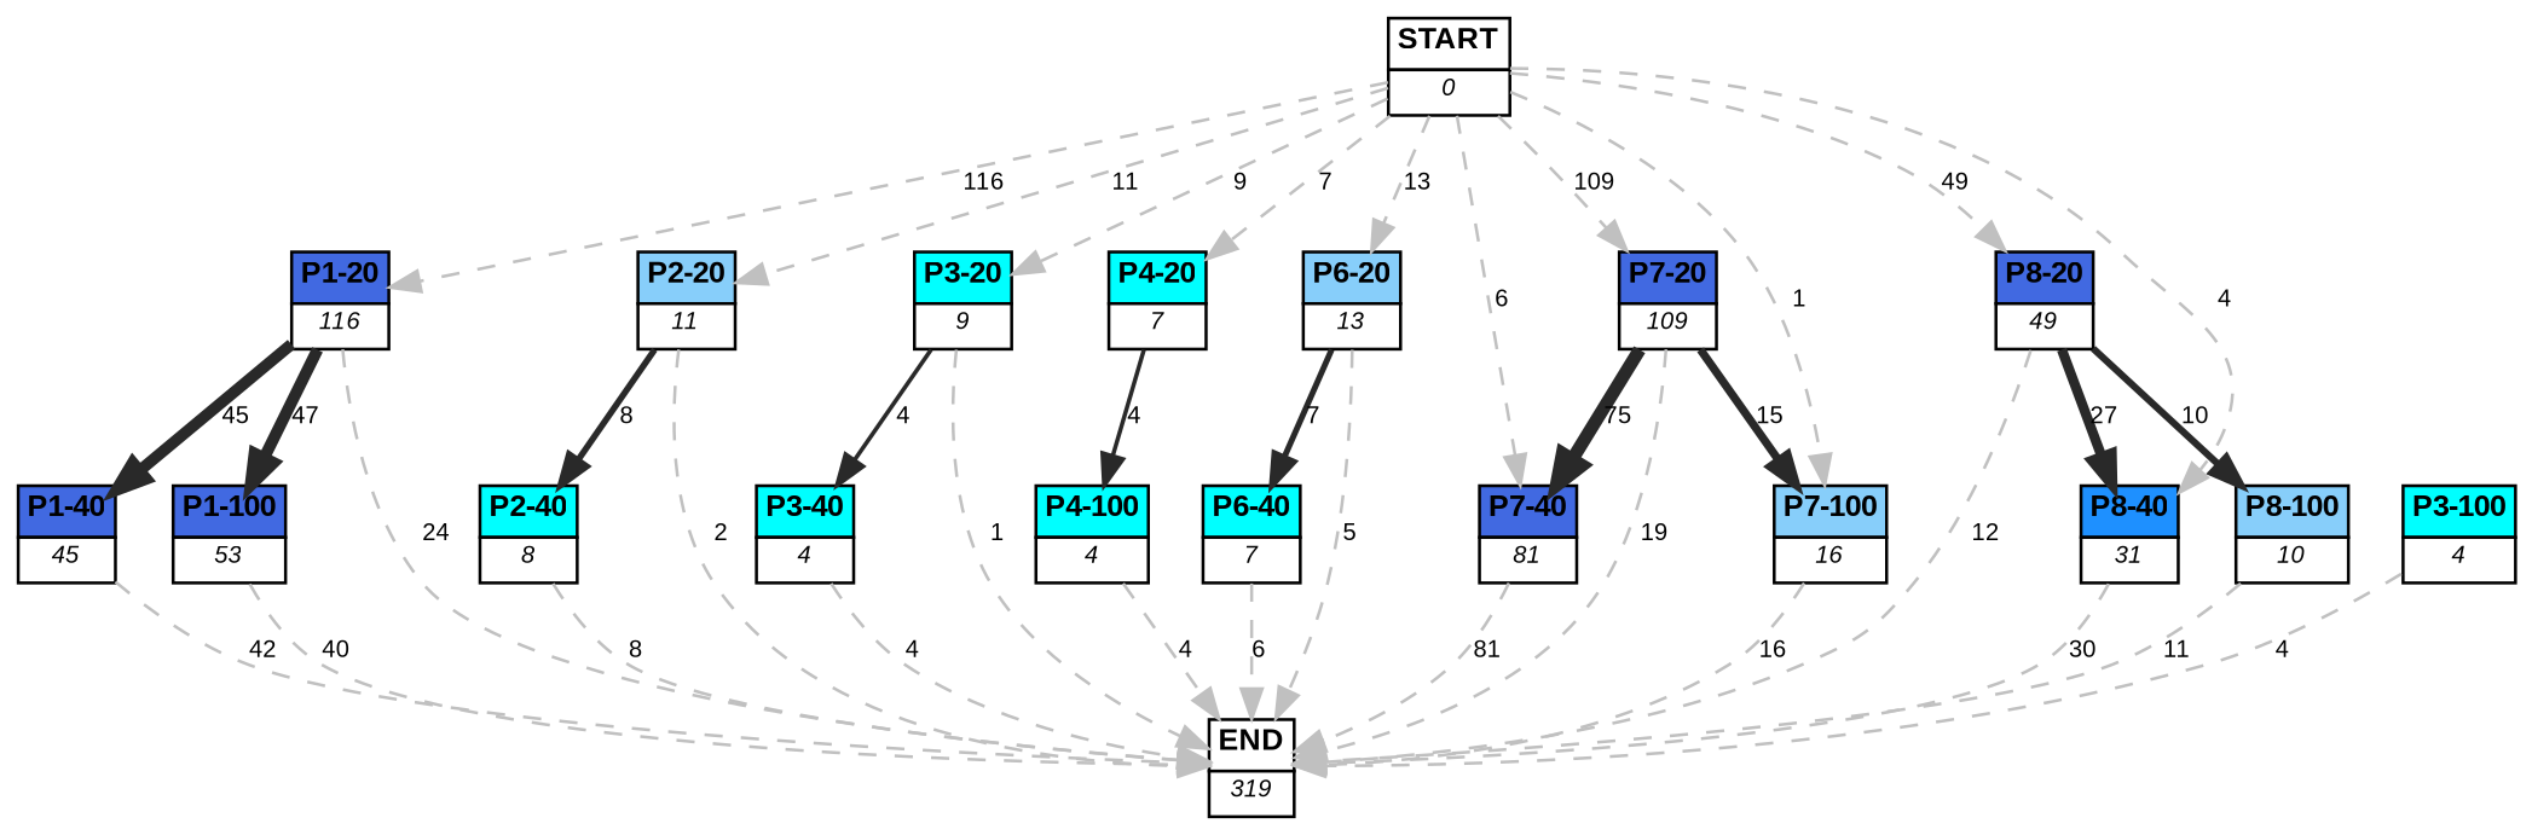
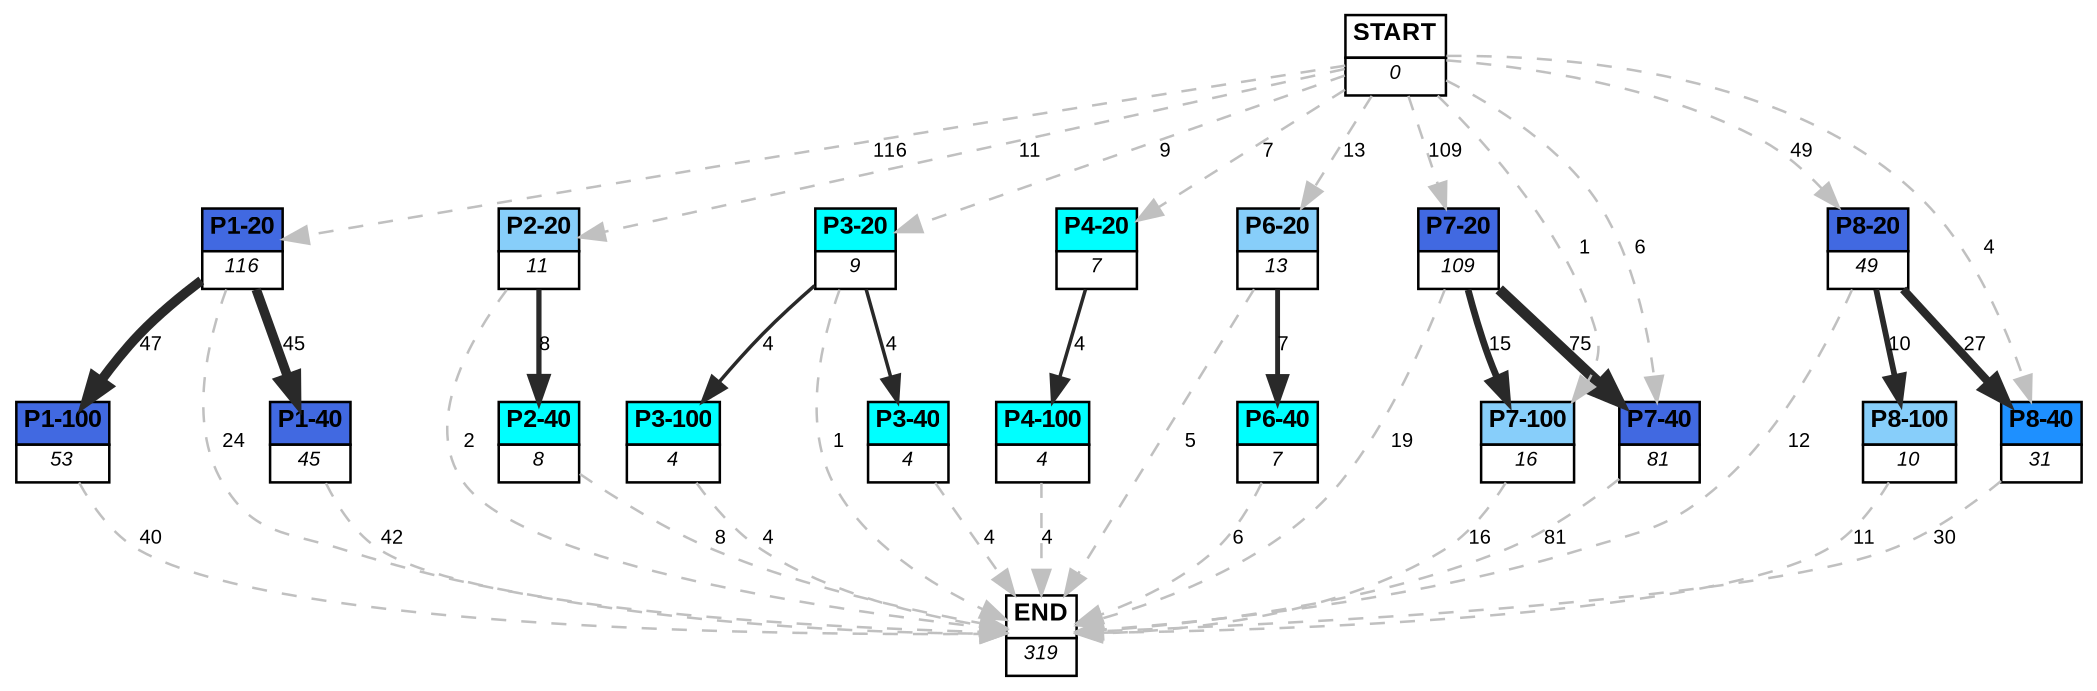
  digraph {
    node [shape=plain]
    edge [color=grey fontname=Arial fontsize=8 labelfloat=false style=dashed]
    n1 [label=<<table border="0" cellborder="1" cellspacing="0"><tr><td bgcolor="royalblue"><FONT face="Arial" POINT-SIZE="10"><b>P1-20</b></FONT></td></tr><tr><td bgcolor="white"><FONT face="Arial" POINT-SIZE="8"><i>116</i></FONT></td></tr></table>>]
    n2 [label=<<table border="0" cellborder="1" cellspacing="0"><tr><td bgcolor="royalblue"><FONT face="Arial" POINT-SIZE="10"><b>P1-40</b></FONT></td></tr><tr><td bgcolor="white"><FONT face="Arial" POINT-SIZE="8"><i>45</i></FONT></td></tr></table>>]
    n3 [label=<<table border="0" cellborder="1" cellspacing="0"><tr><td bgcolor="royalblue"><FONT face="Arial" POINT-SIZE="10"><b>P1-100</b></FONT></td></tr><tr><td bgcolor="white"><FONT face="Arial" POINT-SIZE="8"><i>53</i></FONT></td></tr></table>>]
    n4 [label=<<table border="0" cellborder="1" cellspacing="0"><tr><td bgcolor="white"><FONT face="Arial" POINT-SIZE="10"><b>END</b></FONT></td></tr><tr><td bgcolor="white"><FONT face="Arial" POINT-SIZE="8"><i>319</i></FONT></td></tr></table>>]
    n5 [label=<<table border="0" cellborder="1" cellspacing="0"><tr><td bgcolor="lightskyblue"><FONT face="Arial" POINT-SIZE="10"><b>P2-20</b></FONT></td></tr><tr><td bgcolor="white"><FONT face="Arial" POINT-SIZE="8"><i>11</i></FONT></td></tr></table>>]
    n6 [label=<<table border="0" cellborder="1" cellspacing="0"><tr><td bgcolor="aqua"><FONT face="Arial" POINT-SIZE="10"><b>P2-40</b></FONT></td></tr><tr><td bgcolor="white"><FONT face="Arial" POINT-SIZE="8"><i>8</i></FONT></td></tr></table>>]
    n7 [label=<<table border="0" cellborder="1" cellspacing="0"><tr><td bgcolor="aqua"><FONT face="Arial" POINT-SIZE="10"><b>P3-20</b></FONT></td></tr><tr><td bgcolor="white"><FONT face="Arial" POINT-SIZE="8"><i>9</i></FONT></td></tr></table>>]
    n8 [label=<<table border="0" cellborder="1" cellspacing="0"><tr><td bgcolor="aqua"><FONT face="Arial" POINT-SIZE="10"><b>P3-40</b></FONT></td></tr><tr><td bgcolor="white"><FONT face="Arial" POINT-SIZE="8"><i>4</i></FONT></td></tr></table>>]
    n9 [label=<<table border="0" cellborder="1" cellspacing="0"><tr><td bgcolor="aqua"><FONT face="Arial" POINT-SIZE="10"><b>P3-100</b></FONT></td></tr><tr><td bgcolor="white"><FONT face="Arial" POINT-SIZE="8"><i>4</i></FONT></td></tr></table>>]
    n10 [label=<<table border="0" cellborder="1" cellspacing="0"><tr><td bgcolor="aqua"><FONT face="Arial" POINT-SIZE="10"><b>P4-20</b></FONT></td></tr><tr><td bgcolor="white"><FONT face="Arial" POINT-SIZE="8"><i>7</i></FONT></td></tr></table>>]
    n11 [label=<<table border="0" cellborder="1" cellspacing="0"><tr><td bgcolor="aqua"><FONT face="Arial" POINT-SIZE="10"><b>P4-100</b></FONT></td></tr><tr><td bgcolor="white"><FONT face="Arial" POINT-SIZE="8"><i>4</i></FONT></td></tr></table>>]
    n12 [label=<<table border="0" cellborder="1" cellspacing="0"><tr><td bgcolor="lightskyblue"><FONT face="Arial" POINT-SIZE="10"><b>P6-20</b></FONT></td></tr><tr><td bgcolor="white"><FONT face="Arial" POINT-SIZE="8"><i>13</i></FONT></td></tr></table>>]
    n13 [label=<<table border="0" cellborder="1" cellspacing="0"><tr><td bgcolor="aqua"><FONT face="Arial" POINT-SIZE="10"><b>P6-40</b></FONT></td></tr><tr><td bgcolor="white"><FONT face="Arial" POINT-SIZE="8"><i>7</i></FONT></td></tr></table>>]
    n14 [label=<<table border="0" cellborder="1" cellspacing="0"><tr><td bgcolor="royalblue"><FONT face="Arial" POINT-SIZE="10"><b>P7-20</b></FONT></td></tr><tr><td bgcolor="white"><FONT face="Arial" POINT-SIZE="8"><i>109</i></FONT></td></tr></table>>]
    n15 [label=<<table border="0" cellborder="1" cellspacing="0"><tr><td bgcolor="royalblue"><FONT face="Arial" POINT-SIZE="10"><b>P7-40</b></FONT></td></tr><tr><td bgcolor="white"><FONT face="Arial" POINT-SIZE="8"><i>81</i></FONT></td></tr></table>>]
    n16 [label=<<table border="0" cellborder="1" cellspacing="0"><tr><td bgcolor="lightskyblue"><FONT face="Arial" POINT-SIZE="10"><b>P7-100</b></FONT></td></tr><tr><td bgcolor="white"><FONT face="Arial" POINT-SIZE="8"><i>16</i></FONT></td></tr></table>>]
    n17 [label=<<table border="0" cellborder="1" cellspacing="0"><tr><td bgcolor="dodgerblue"><FONT face="Arial" POINT-SIZE="10"><b>P8-40</b></FONT></td></tr><tr><td bgcolor="white"><FONT face="Arial" POINT-SIZE="8"><i>31</i></FONT></td></tr></table>>]
    n18 [label=<<table border="0" cellborder="1" cellspacing="0"><tr><td bgcolor="royalblue"><FONT face="Arial" POINT-SIZE="10"><b>P8-20</b></FONT></td></tr><tr><td bgcolor="white"><FONT face="Arial" POINT-SIZE="8"><i>49</i></FONT></td></tr></table>>]
    n19 [label=<<table border="0" cellborder="1" cellspacing="0"><tr><td bgcolor="lightskyblue"><FONT face="Arial" POINT-SIZE="10"><b>P8-100</b></FONT></td></tr><tr><td bgcolor="white"><FONT face="Arial" POINT-SIZE="8"><i>10</i></FONT></td></tr></table>>]
    n20 [label=<<table border="0" cellborder="1" cellspacing="0"><tr><td bgcolor="white"><FONT face="Arial" POINT-SIZE="10"><b>START</b></FONT></td></tr><tr><td bgcolor="white"><FONT face="Arial" POINT-SIZE="8"><i>0</i></FONT></td></tr></table>>]
    n1 -> n2 [color=grey16 label=45 penwidth=3.8066624897703196 style=""]
    n1 -> n3 [color=grey16 label=47 penwidth=3.8501476017100584 style=""]
    n1 -> n4 [label=24]
    n2 -> n4 [label=42]
    n3 -> n4 [label=40]
    n5 -> n4 [label=2]
    n5 -> n6 [color=grey16 label=8 penwidth=2.0794415416798357 style=""]
    n6 -> n4 [label=8]
    n7 -> n4 [label=1]
    n7 -> n8 [color=grey16 label=4 penwidth=1.3862943611198906 style=""]
+   n7 -> n9 [color=grey16 label=4 penwidth=1.3862943611198906 style=""]
    n8 -> n4 [label=4]
    n9 -> n4 [label=4]
    n10 -> n11 [color=grey16 label=4 penwidth=1.3862943611198906 style=""]
    n11 -> n4 [label=4]
    n12 -> n4 [label=5]
    n12 -> n13 [color=grey16 label=7 penwidth=1.9459101490553132 style=""]
    n13 -> n4 [label=6]
    n14 -> n4 [label=19]
    n14 -> n15 [color=grey16 label=75 penwidth=4.31748811353631 style=""]
    n14 -> n16 [color=grey16 label=15 penwidth=2.70805020110221 style=""]
    n15 -> n4 [label=81]
    n16 -> n4 [label=16]
    n17 -> n4 [label=30]
    n18 -> n4 [label=12]
    n18 -> n17 [color=grey16 label=27 penwidth=3.295836866004329 style=""]
    n18 -> n19 [color=grey16 label=10 penwidth=2.302585092994046 style=""]
    n19 -> n4 [label=11]
    n20 -> n1 [label=116]
    n20 -> n5 [label=11]
    n20 -> n7 [label=9]
    n20 -> n10 [label=7]
    n20 -> n12 [label=13]
    n20 -> n14 [label=109]
    n20 -> n15 [label=6]
    n20 -> n16 [label=1]
    n20 -> n17 [label=4]
    n20 -> n18 [label=49]
  }
